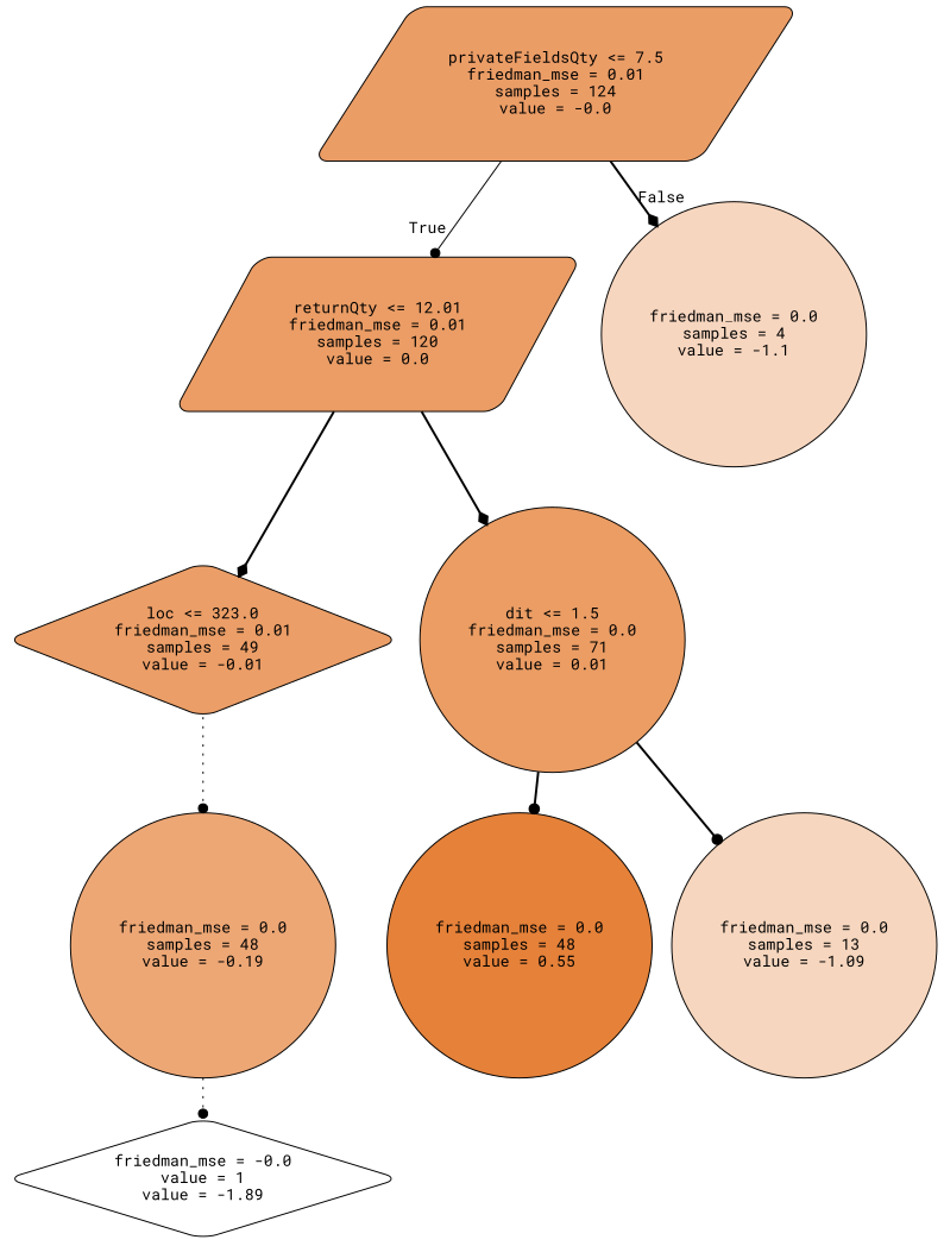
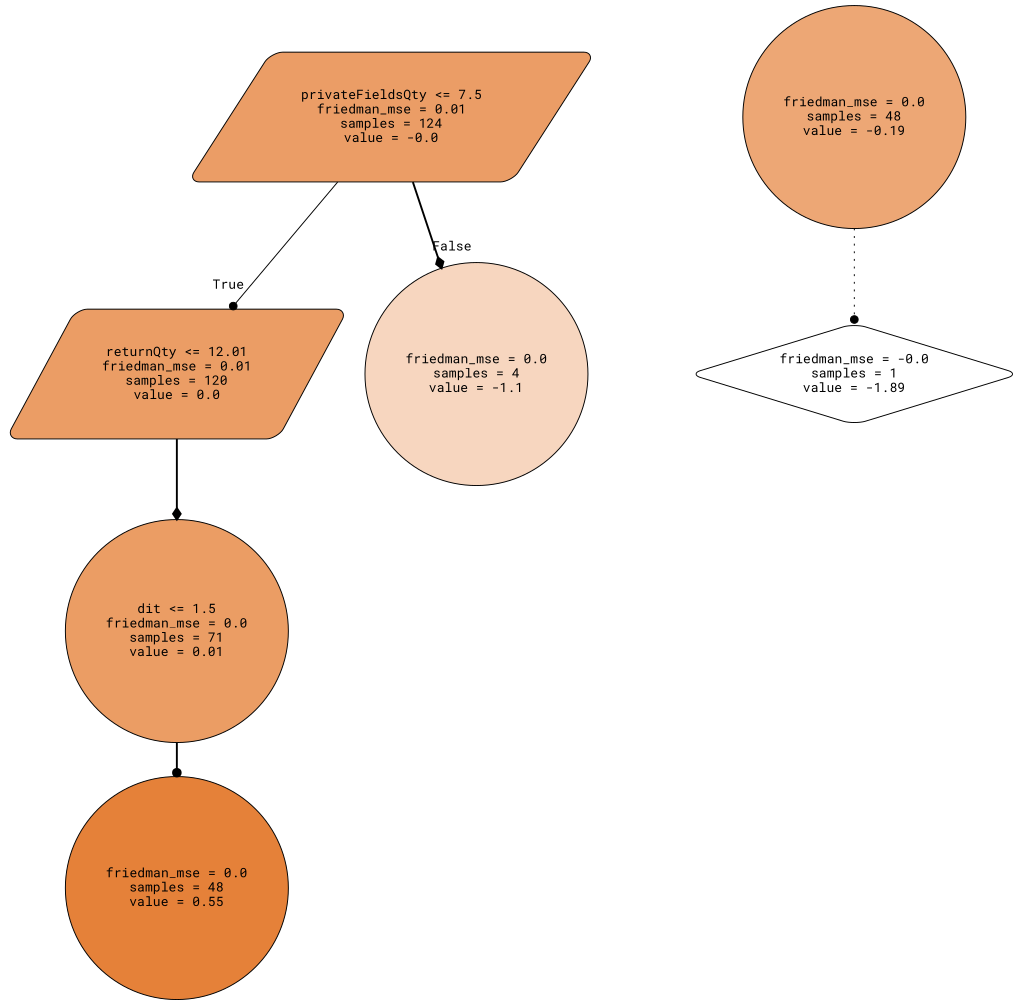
  digraph {
    fontname="Roboto Mono"
    node [color=black fontname="Roboto Mono" shape=circle style="filled, rounded"]
    edge [arrowhead=dot fontname="Roboto Mono" style=bold]
    n1 [fillcolor="#eb9d66" label="privateFieldsQty <= 7.5\nfriedman_mse = 0.01\nsamples = 124\nvalue = -0.0" shape=parallelogram]
    n2 [fillcolor="#eb9d65" label="returnQty <= 12.01\nfriedman_mse = 0.01\nsamples = 120\nvalue = 0.0" shape=parallelogram]
    n3 [fillcolor="#f7d6bf" label="friedman_mse = 0.0\nsamples = 4\nvalue = -1.1"]
-   n4 [fillcolor="#eb9e67" label="loc <= 323.0\nfriedman_mse = 0.01\nsamples = 49\nvalue = -0.01" shape=diamond]
    n5 [fillcolor="#eb9d64" label="dit <= 1.5\nfriedman_mse = 0.0\nsamples = 71\nvalue = 0.01"]
    n6 [fillcolor="#eda775" label="friedman_mse = 0.0\nsamples = 48\nvalue = -0.19"]
    n7 [fillcolor="#e58139" label="friedman_mse = 0.0\nsamples = 48\nvalue = 0.55"]
-   n8 [fillcolor="#f6d6be" label="friedman_mse = 0.0\nsamples = 13\nvalue = -1.09"]
-   n9 [fillcolor="#ffffff" label="friedman_mse = -0.0\nvalue = 1\nvalue = -1.89" shape=diamond]
+   n9 [fillcolor="#ffffff" label="friedman_mse = -0.0\nsamples = 1\nvalue = -1.89" shape=diamond]
    n1 -> n2 [headlabel=True labelangle=45 labeldistance=2.5 style=solid]
    n1 -> n3 [arrowhead=diamond headlabel=False labelangle=-45 labeldistance=2.5]
-   n2 -> n4 [arrowhead=diamond]
    n2 -> n5 [arrowhead=diamond]
-   n4 -> n6 [style=dotted]
    n5 -> n7
-   n5 -> n8
    n6 -> n9 [style=dotted]
  }
